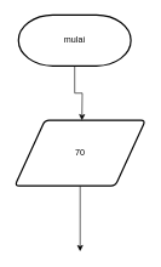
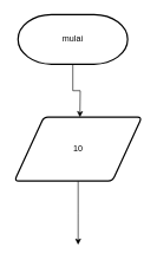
  <mxCell id="0" />
  <mxCell id="1" parent="0" />
  <mxCell id="2" style="edgeStyle=orthogonalEdgeStyle;rounded=0;orthogonalLoop=1;jettySize=auto;html=1;" parent="1" source="3" edge="1"><mxGeometry relative="1" as="geometry"><mxPoint x="112.5" y="165" as="targetPoint" /></mxGeometry></mxCell>
  <mxCell id="3" value="mulai" style="strokeWidth=2;html=1;shape=mxgraph.flowchart.terminator;whiteSpace=wrap;" parent="1" vertex="1"><mxGeometry x="25" y="20" width="155" height="70" as="geometry" /></mxCell>
  <mxCell id="4" style="edgeStyle=orthogonalEdgeStyle;rounded=0;orthogonalLoop=1;jettySize=auto;html=1;exitX=0.5;exitY=1;exitDx=0;exitDy=0;" parent="1" source="5" edge="1"><mxGeometry relative="1" as="geometry"><mxPoint x="110" y="345" as="targetPoint" /></mxGeometry></mxCell>
- <mxCell id="5" value="70" style="shape=parallelogram;html=1;strokeWidth=2;perimeter=parallelogramPerimeter;whiteSpace=wrap;rounded=1;arcSize=12;size=0.23;" parent="1" vertex="1"><mxGeometry x="20" y="165" width="180" height="90" as="geometry" /></mxCell>
+ <mxCell id="5" value="10" style="shape=parallelogram;html=1;strokeWidth=2;perimeter=parallelogramPerimeter;whiteSpace=wrap;rounded=1;arcSize=12;size=0.23;" parent="1" vertex="1"><mxGeometry x="20" y="165" width="180" height="90" as="geometry" /></mxCell>
